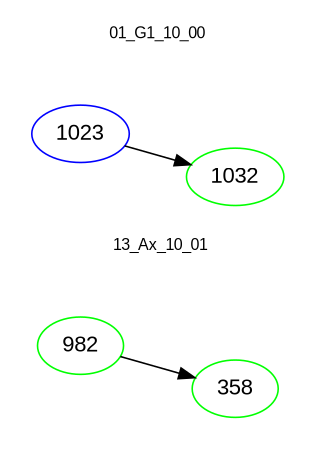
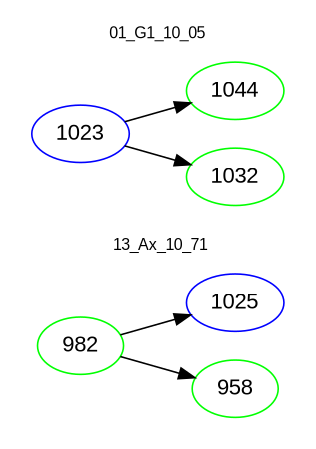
  digraph {
    fontname="Liberation Sans"
    rankdir=LR
    node [color=green fontname="Liberation Sans"]
    edge [color=black fontname="Liberation Sans"]
    n1 [label=982]
-   n2 [label=358]
+   n2 [label=958]
+   n3 [color=blue label=1025]
    n4 [color=blue label=1023]
    n5 [label=1032]
+   n6 [label=1044]
    subgraph cluster_1 {
      color=white
      fontsize=10
-     label="13_Ax_10_01"
+     label="13_Ax_10_71"
      n1
      n2
+     n3
    }
    subgraph cluster_2 {
      color=white
      fontsize=10
-     label="01_G1_10_00"
+     label="01_G1_10_05"
      n4
      n5
+     n6
    }
    n1 -> n2
+   n1 -> n3
    n4 -> n5
+   n4 -> n6
  }
